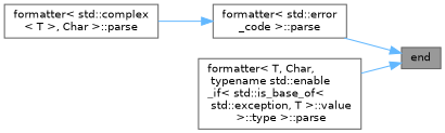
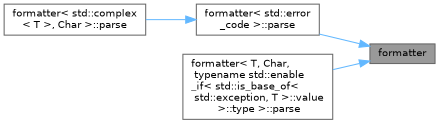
  digraph {
    rankdir=RL
    node [color=grey40 fillcolor=white fontname=Helvetica fontsize=10 shape=box style=filled]
    edge [color=steelblue1 dir=back fontname=Helvetica fontsize=10 labelfontname=Helvetica labelfontsize=10 style=solid]
-   n1 [color=gray40 fillcolor=grey60 fontcolor=black height=0.2 label=end width=0.4]
+   n1 [color=gray40 fillcolor=grey60 fontcolor=black height=0.2 label=formatter width=0.4]
    n2 [height=0.2 label="formatter\< std::error\l_code \>::parse" width=0.4]
    n3 [height=0.2 label="formatter\< T, Char,\l typename std::enable\l_if\< std::is_base_of\<\l std::exception, T \>::value\l \>::type \>::parse" width=0.4]
    n4 [height=0.2 label="formatter\< std::complex\l\< T \>, Char \>::parse" width=0.4]
    n1 -> n2
    n1 -> n3
    n2 -> n4
  }
